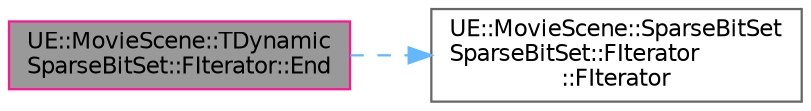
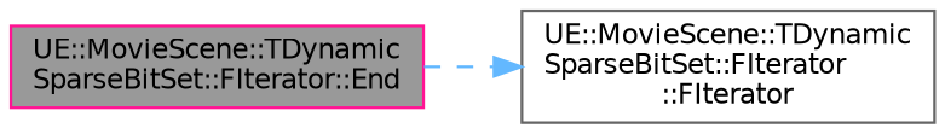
  digraph {
    rankdir=LR
    node [fontname=Helvetica fontsize=10 shape=box style=filled]
    n1 [color=deeppink fillcolor=grey60 fontcolor=black height=0.2 label="UE::MovieScene::TDynamic\lSparseBitSet::FIterator::End" width=0.4]
-   n2 [color=gray40 fillcolor=white height=0.2 label="UE::MovieScene::SparseBitSet\lSparseBitSet::FIterator\l::FIterator" width=0.4]
+   n2 [color=gray40 fillcolor=white height=0.2 label="UE::MovieScene::TDynamic\lSparseBitSet::FIterator\l::FIterator" width=0.4]
    n1 -> n2 [color=steelblue1 fontname=Helvetica fontsize=10 labelfontname=Helvetica labelfontsize=10 style=dashed]
  }
